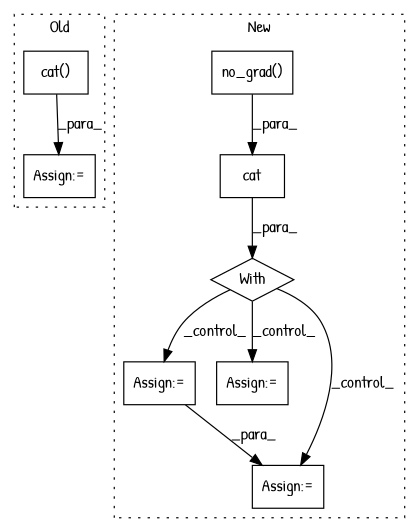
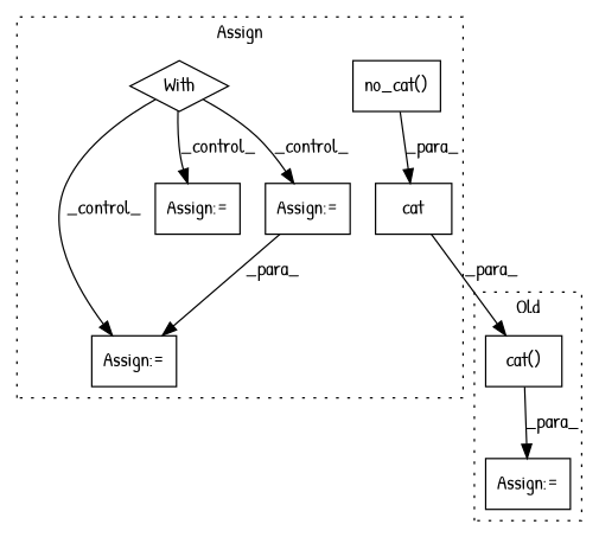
  digraph {
    fontname="Patrick Hand"
    node [a=68 fontname="Patrick Hand" l=4 s=18582 shape=box]
    edge [fontname="Patrick Hand"]
    n1 [a=75 l="27,1" label="cat()" s="14836,15154"]
    n2 [label="Assign:=" s=14832]
    n3 [a=49 l=5 label=cat]
    n4 [a=39 l="5,24" label=With s="18577,18587" shape=diamond]
-   n5 [a=75 l=15 label="no_grad()"]
+   n5 [a=75 l=15 label="no_cat()"]
    n6 [l=3 label="Assign:=" s=18861]
    n7 [l=3 label="Assign:=" s=19091]
    n8 [label="Assign:=" s=19016]
    subgraph cluster_1 {
      label=Old
      style=dotted
      n1
      n2
    }
    subgraph cluster_2 {
-     label=New
+     label=Assign
      style=dotted
      n3
      n4
      n5
      n6
      n7
      n8
    }
    n1 -> n2 [label=_para_]
-   n3 -> n4 [label=_para_]
+   n3 -> n1 [label=_para_]
    n4 -> n6 [label=_control_]
    n4 -> n7 [label=_control_]
    n4 -> n8 [label=_control_]
    n5 -> n3 [label=_para_]
    n6 -> n8 [label=_para_]
  }
